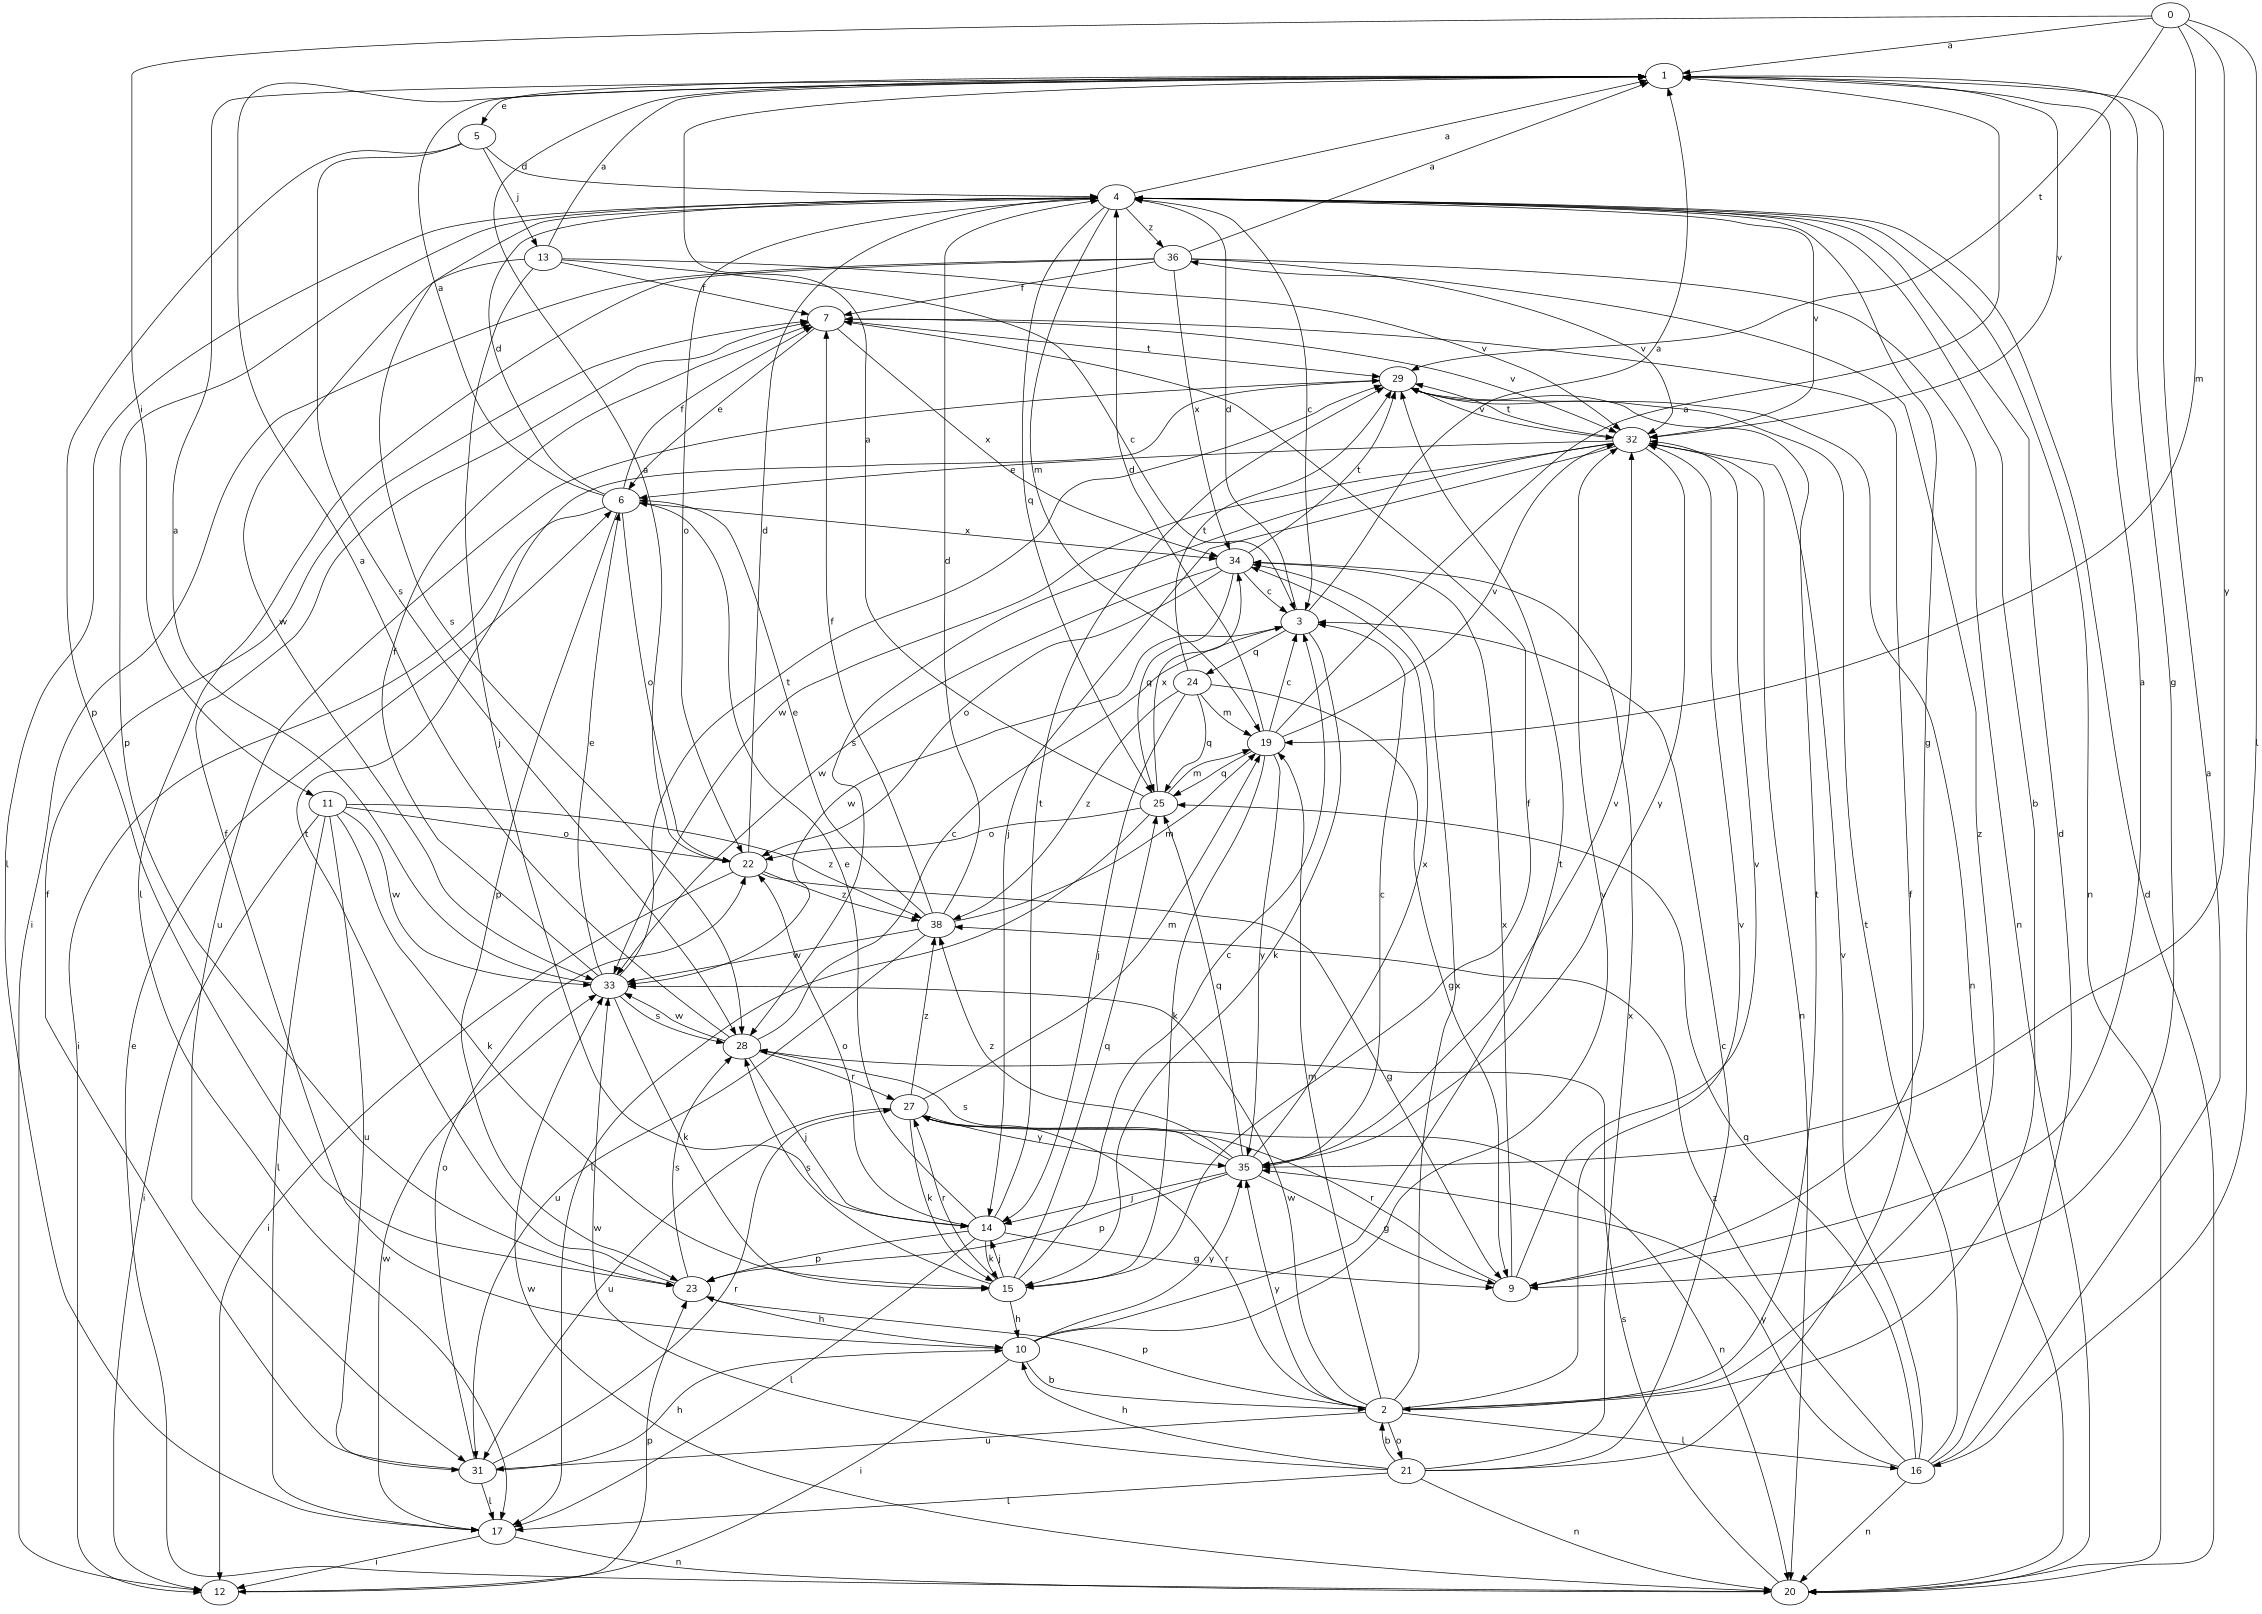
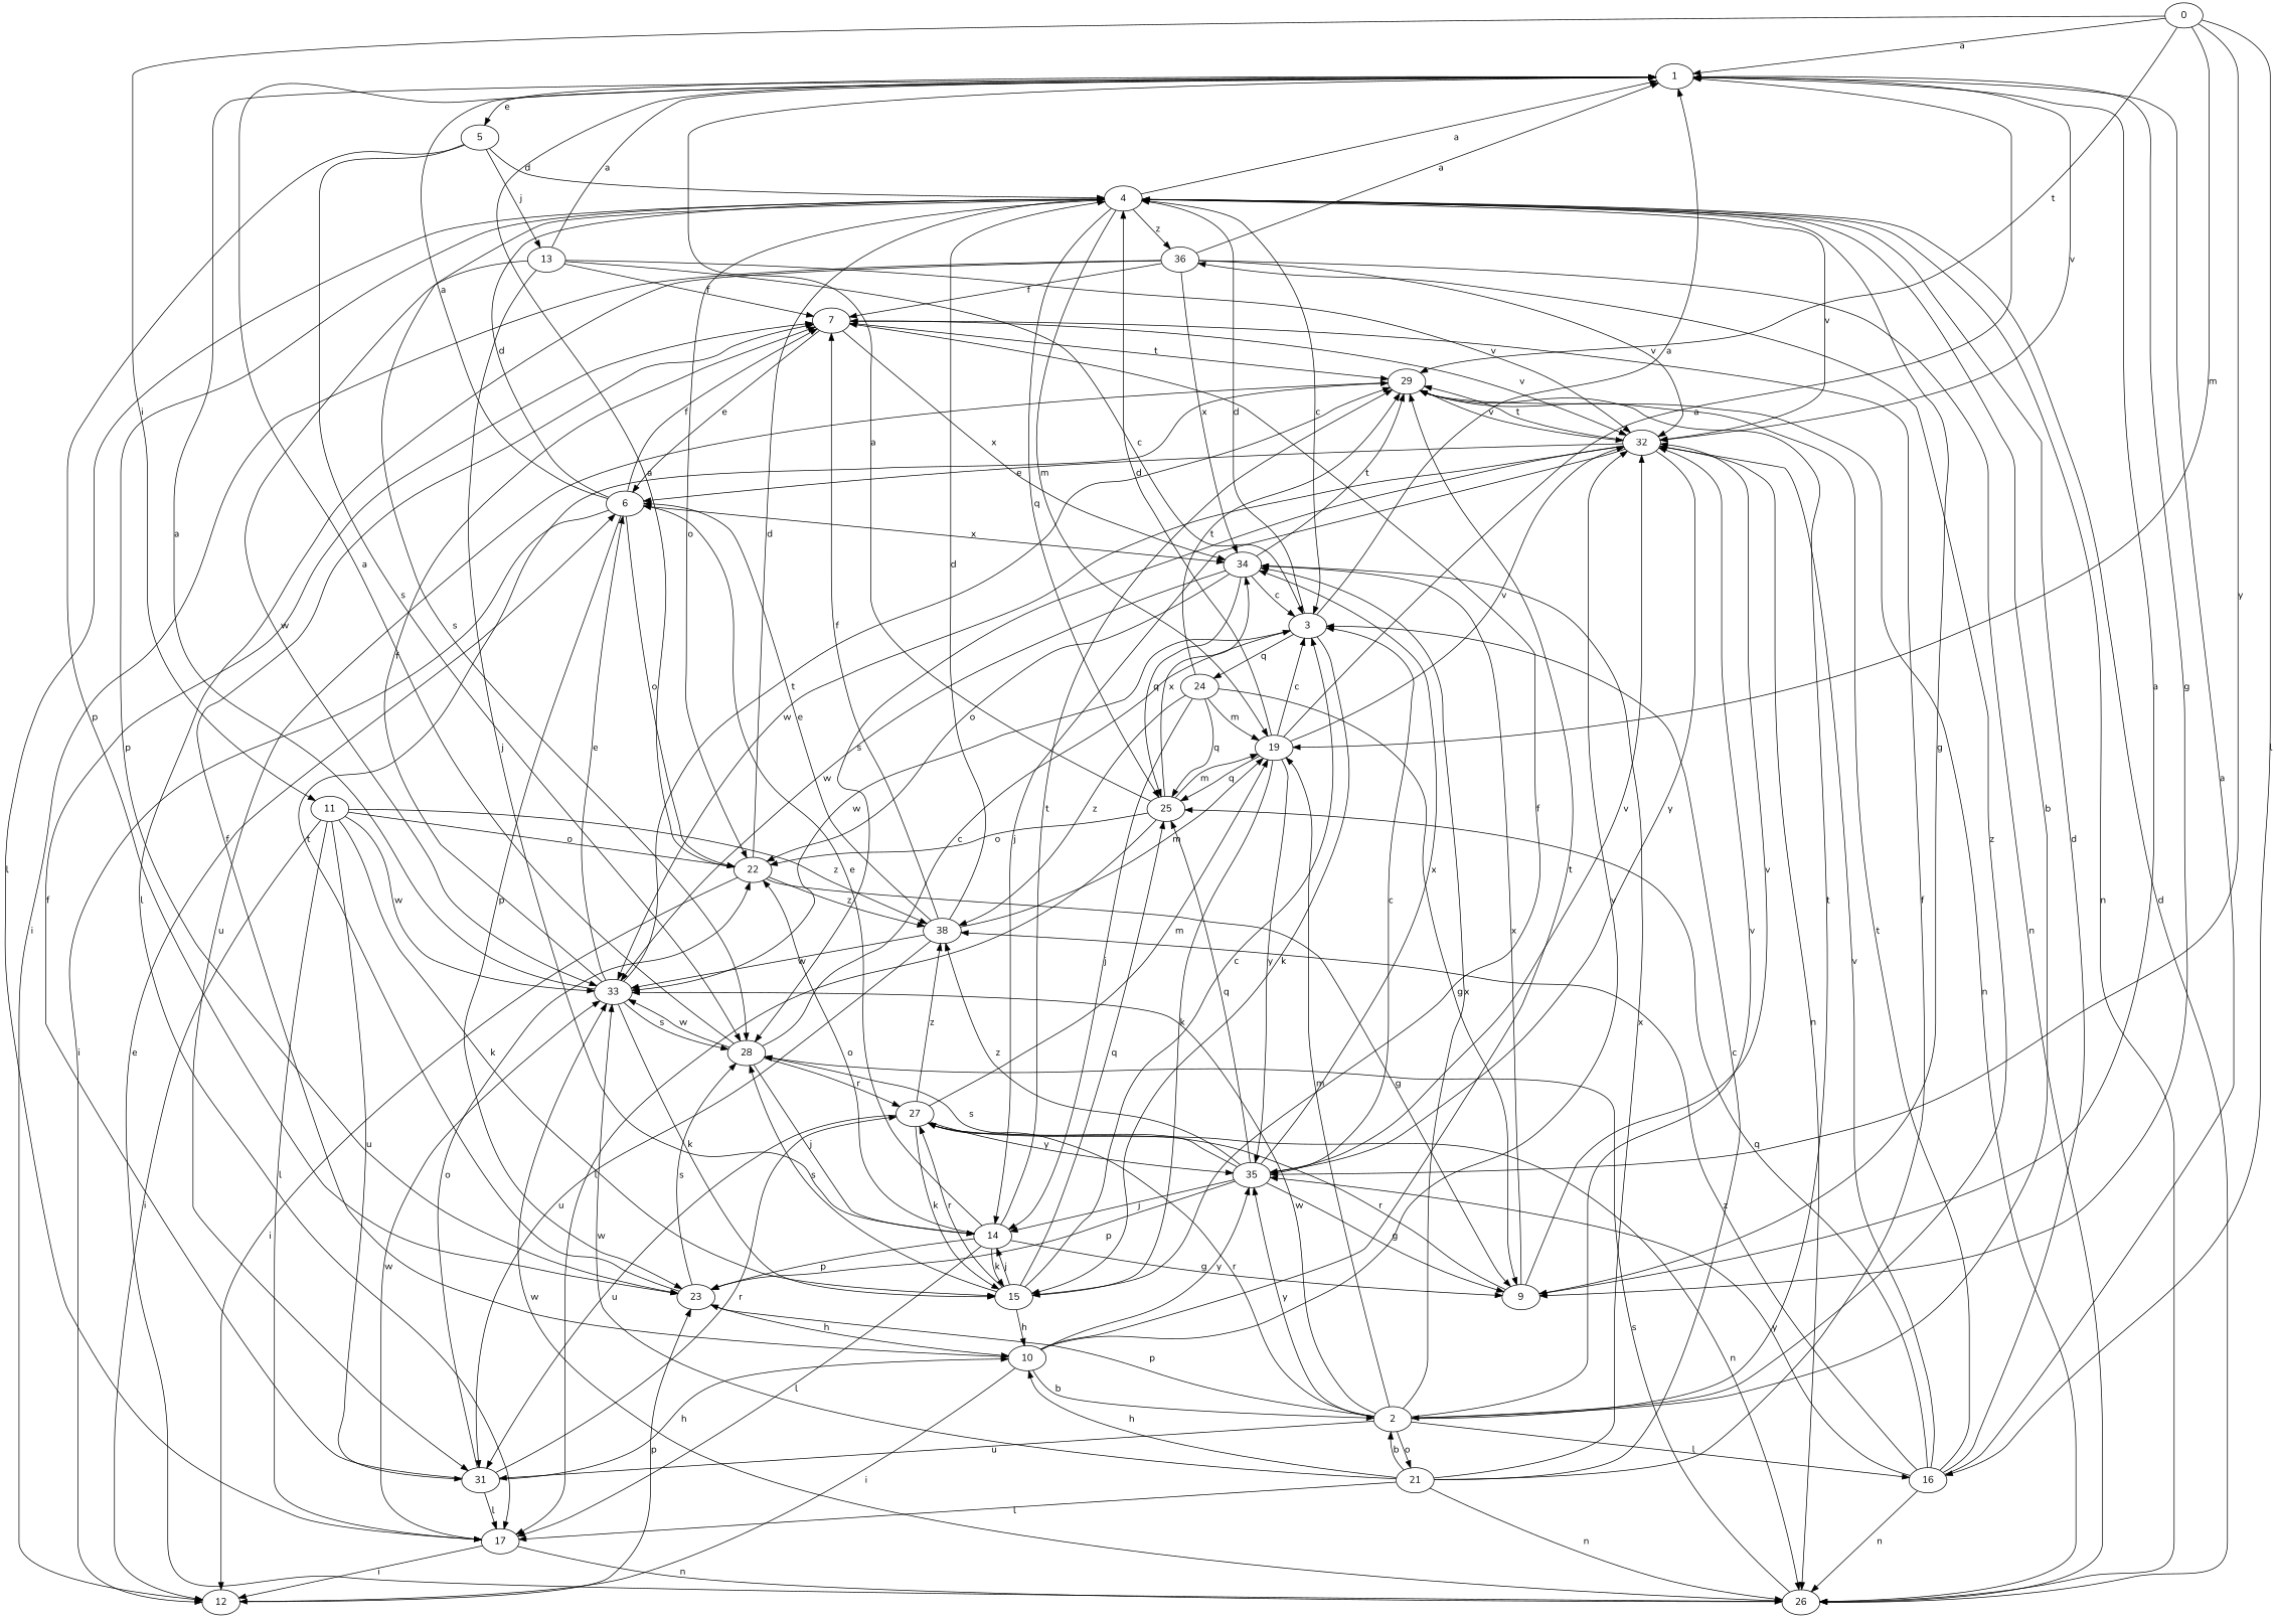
  strict digraph {
    fontname=Nunito
    node [fontname=Nunito]
    edge [fontname=Nunito]
    0
    1
    11
    16
    19
    29
    35
    5
    9
    32
    31
    33
    15
    17
    22
    12
    38
    4
-   20
+   20 [label=26]
    25
    3
    23
    34
    28
    14
    13
    27
    6
    2
    21
    36
    7
    10
    24
    0 -> 1 [label=a]
    0 -> 11 [label=i]
    0 -> 16 [label=l]
    0 -> 19 [label=m]
    0 -> 29 [label=t]
    0 -> 35 [label=y]
    1 -> 5 [label=e]
    1 -> 9 [label=g]
    1 -> 32 [label=v]
    11 -> 31 [label=u]
    11 -> 33 [label=w]
    11 -> 15 [label=k]
    11 -> 17 [label=l]
    11 -> 22 [label=o]
    11 -> 12 [label=i]
    11 -> 38 [label=z]
    16 -> 1 [label=a]
    16 -> 29 [label=t]
    16 -> 35 [label=y]
    16 -> 32 [label=v]
    16 -> 38 [label=z]
    16 -> 4 [label=d]
    16 -> 20 [label=n]
    16 -> 25 [label=q]
    19 -> 1 [label=a]
    19 -> 35 [label=y]
    19 -> 32 [label=v]
    19 -> 15 [label=k]
    19 -> 4 [label=d]
    19 -> 25 [label=q]
    19 -> 3 [label=c]
    29 -> 32 [label=v]
    29 -> 31 [label=u]
    29 -> 20 [label=n]
    35 -> 9 [label=g]
    35 -> 32 [label=v]
    35 -> 38 [label=z]
    35 -> 25 [label=q]
    35 -> 3 [label=c]
    35 -> 23 [label=p]
    35 -> 34 [label=x]
    35 -> 28 [label=s]
    35 -> 14 [label=j]
    5 -> 4 [label=d]
    5 -> 23 [label=p]
    5 -> 28 [label=s]
    5 -> 13 [label=j]
    9 -> 1 [label=a]
    9 -> 32 [label=v]
    9 -> 34 [label=x]
    9 -> 27 [label=r]
    32 -> 29 [label=t]
    32 -> 35 [label=y]
    32 -> 33 [label=w]
    32 -> 20 [label=n]
    32 -> 28 [label=s]
    32 -> 14 [label=j]
    32 -> 6 [label=e]
    31 -> 17 [label=l]
    31 -> 22 [label=o]
    31 -> 27 [label=r]
    31 -> 7 [label=f]
    31 -> 10 [label=h]
    33 -> 1 [label=a]
    33 -> 29 [label=t]
    33 -> 15 [label=k]
    33 -> 28 [label=s]
    33 -> 6 [label=e]
    33 -> 7 [label=f]
    15 -> 25 [label=q]
    15 -> 3 [label=c]
    15 -> 28 [label=s]
    15 -> 14 [label=j]
    15 -> 27 [label=r]
    15 -> 7 [label=f]
    15 -> 10 [label=h]
    17 -> 33 [label=w]
    17 -> 12 [label=i]
    17 -> 20 [label=n]
    22 -> 1 [label=a]
    22 -> 9 [label=g]
    22 -> 12 [label=i]
    22 -> 38 [label=z]
    22 -> 4 [label=d]
    12 -> 23 [label=p]
    38 -> 19 [label=m]
    38 -> 31 [label=u]
    38 -> 33 [label=w]
    38 -> 4 [label=d]
    38 -> 6 [label=e]
    38 -> 7 [label=f]
    4 -> 1 [label=a]
    4 -> 19 [label=m]
    4 -> 9 [label=g]
    4 -> 32 [label=v]
    4 -> 17 [label=l]
    4 -> 22 [label=o]
    4 -> 20 [label=n]
    4 -> 25 [label=q]
    4 -> 3 [label=c]
    4 -> 23 [label=p]
    4 -> 28 [label=s]
    4 -> 2 [label=b]
    4 -> 36 [label=z]
    20 -> 33 [label=w]
    20 -> 4 [label=d]
    20 -> 28 [label=s]
    20 -> 6 [label=e]
    25 -> 1 [label=a]
    25 -> 19 [label=m]
    25 -> 17 [label=l]
    25 -> 22 [label=o]
    25 -> 34 [label=x]
    3 -> 1 [label=a]
    3 -> 33 [label=w]
    3 -> 15 [label=k]
    3 -> 4 [label=d]
    3 -> 24 [label=q]
    23 -> 29 [label=t]
    23 -> 28 [label=s]
    23 -> 10 [label=h]
    34 -> 29 [label=t]
    34 -> 33 [label=w]
    34 -> 22 [label=o]
    34 -> 25 [label=q]
    34 -> 3 [label=c]
    28 -> 1 [label=a]
    28 -> 33 [label=w]
    28 -> 3 [label=c]
    28 -> 14 [label=j]
    28 -> 27 [label=r]
    14 -> 29 [label=t]
    14 -> 9 [label=g]
    14 -> 15 [label=k]
    14 -> 17 [label=l]
    14 -> 22 [label=o]
    14 -> 23 [label=p]
    14 -> 6 [label=e]
    13 -> 1 [label=a]
    13 -> 32 [label=v]
    13 -> 33 [label=w]
    13 -> 3 [label=c]
    13 -> 14 [label=j]
    13 -> 7 [label=f]
    27 -> 19 [label=m]
    27 -> 35 [label=y]
    27 -> 31 [label=u]
    27 -> 15 [label=k]
    27 -> 38 [label=z]
    27 -> 20 [label=n]
    6 -> 1 [label=a]
    6 -> 22 [label=o]
    6 -> 12 [label=i]
    6 -> 4 [label=d]
    6 -> 23 [label=p]
    6 -> 34 [label=x]
    6 -> 7 [label=f]
    2 -> 16 [label=l]
    2 -> 19 [label=m]
    2 -> 29 [label=t]
    2 -> 35 [label=y]
    2 -> 32 [label=v]
    2 -> 31 [label=u]
    2 -> 33 [label=w]
    2 -> 23 [label=p]
    2 -> 34 [label=x]
    2 -> 27 [label=r]
    2 -> 21 [label=o]
    2 -> 36 [label=z]
    21 -> 33 [label=w]
    21 -> 17 [label=l]
    21 -> 20 [label=n]
    21 -> 3 [label=c]
    21 -> 34 [label=x]
    21 -> 2 [label=b]
    21 -> 7 [label=f]
    21 -> 10 [label=h]
    36 -> 1 [label=a]
    36 -> 32 [label=v]
    36 -> 17 [label=l]
    36 -> 12 [label=i]
    36 -> 20 [label=n]
    36 -> 34 [label=x]
    36 -> 7 [label=f]
    7 -> 29 [label=t]
    7 -> 32 [label=v]
    7 -> 34 [label=x]
    7 -> 6 [label=e]
    10 -> 29 [label=t]
    10 -> 35 [label=y]
    10 -> 32 [label=v]
    10 -> 12 [label=i]
    10 -> 2 [label=b]
    10 -> 7 [label=f]
    24 -> 19 [label=m]
    24 -> 29 [label=t]
    24 -> 9 [label=g]
    24 -> 38 [label=z]
    24 -> 25 [label=q]
    24 -> 14 [label=j]
  }
